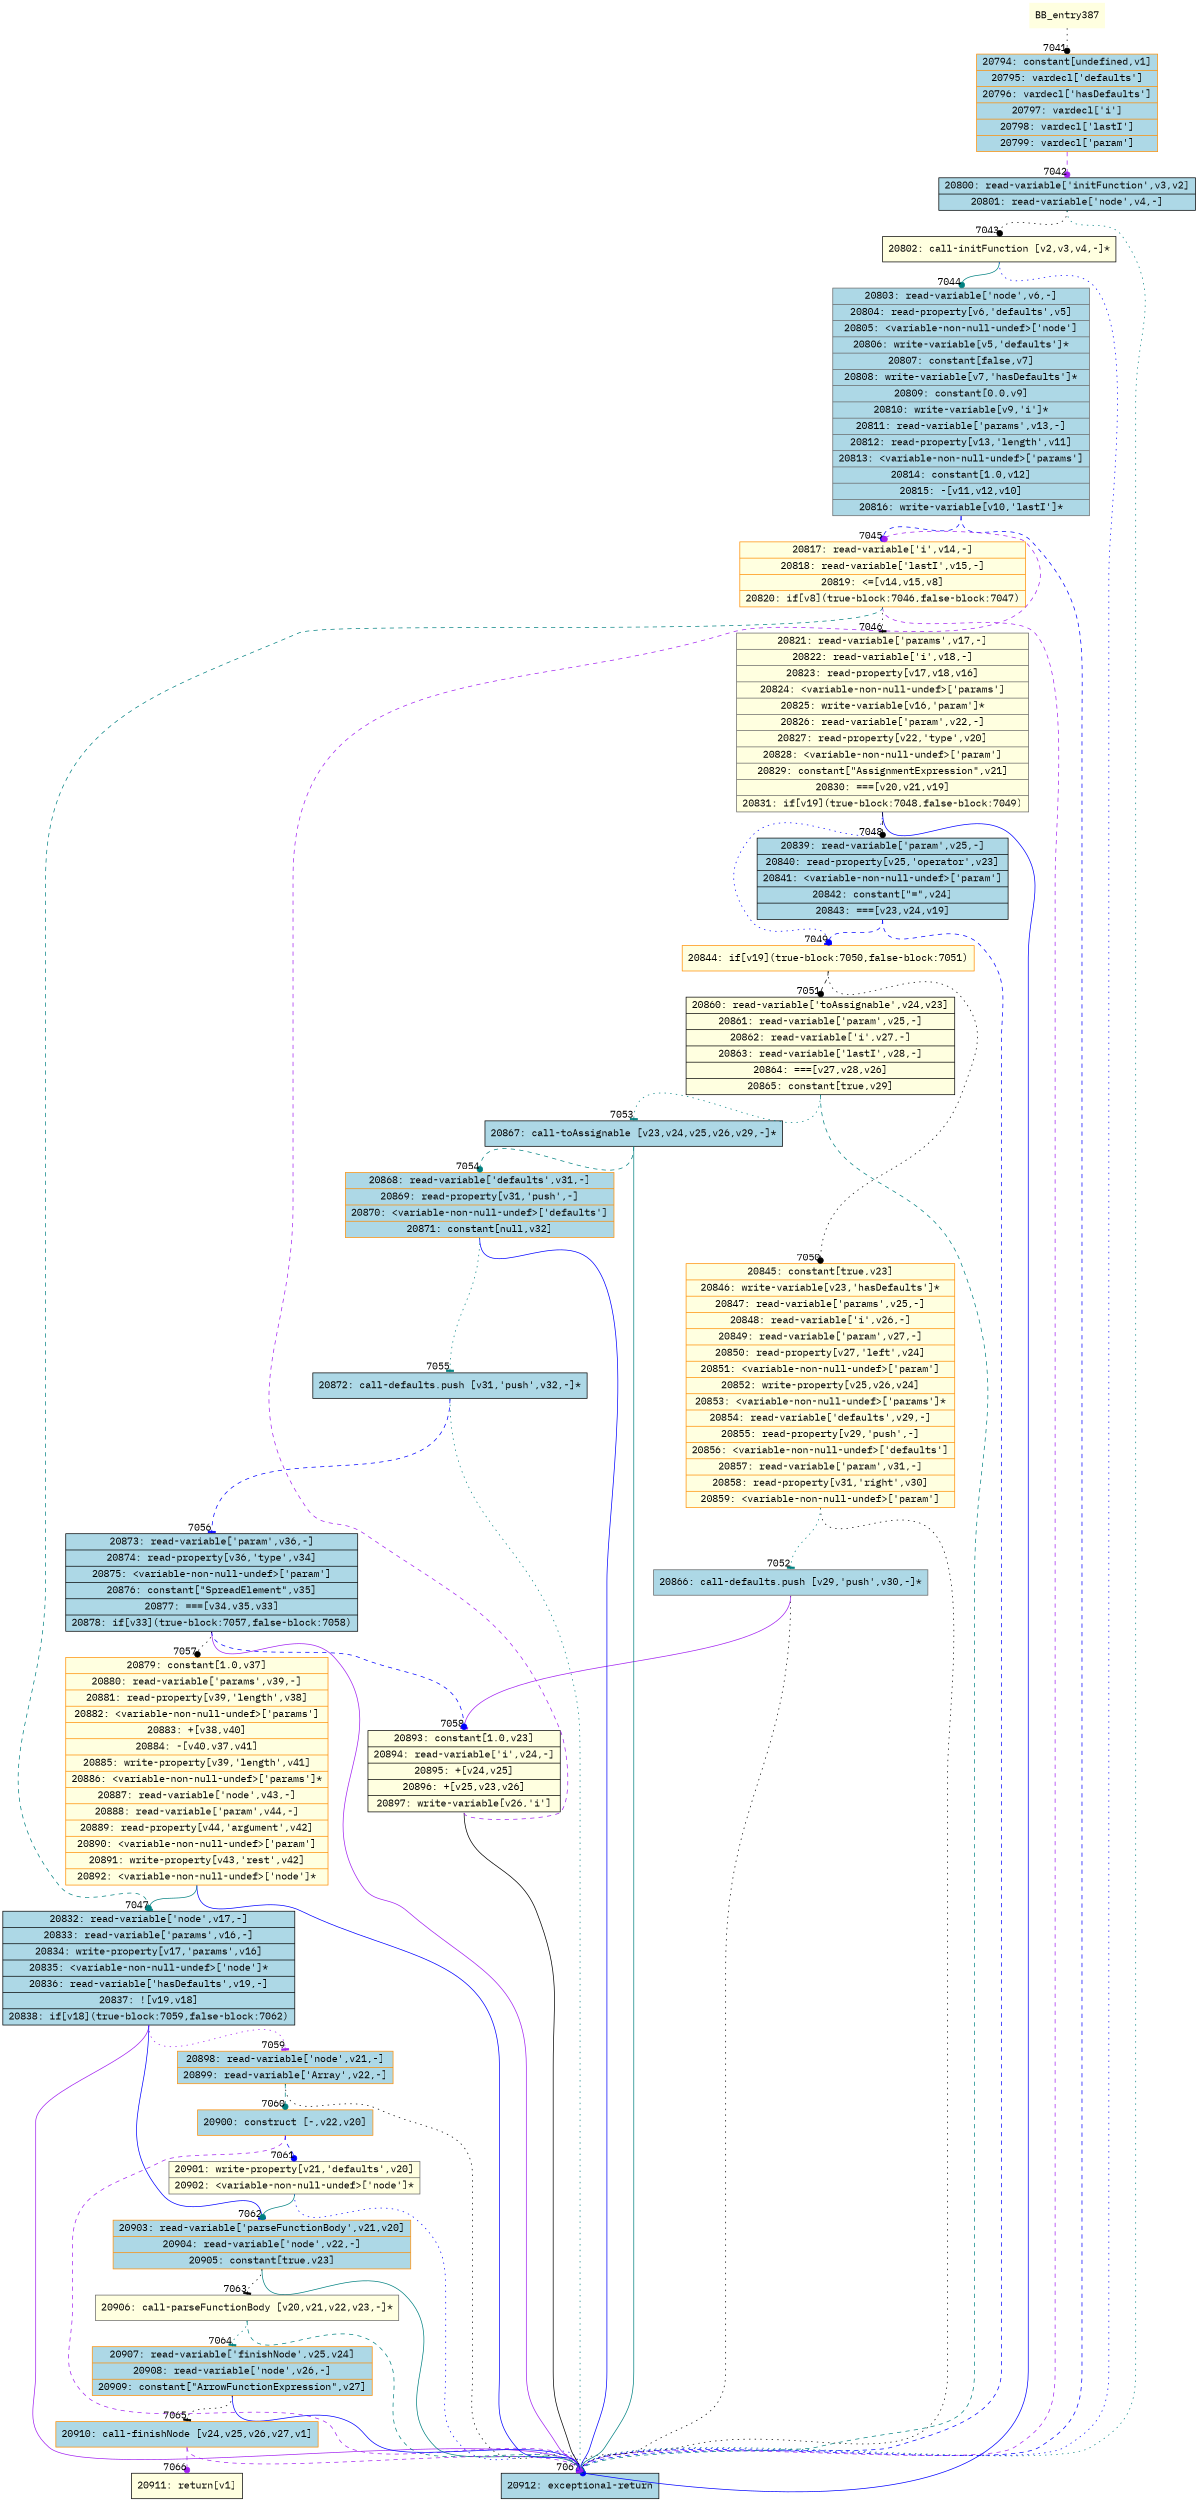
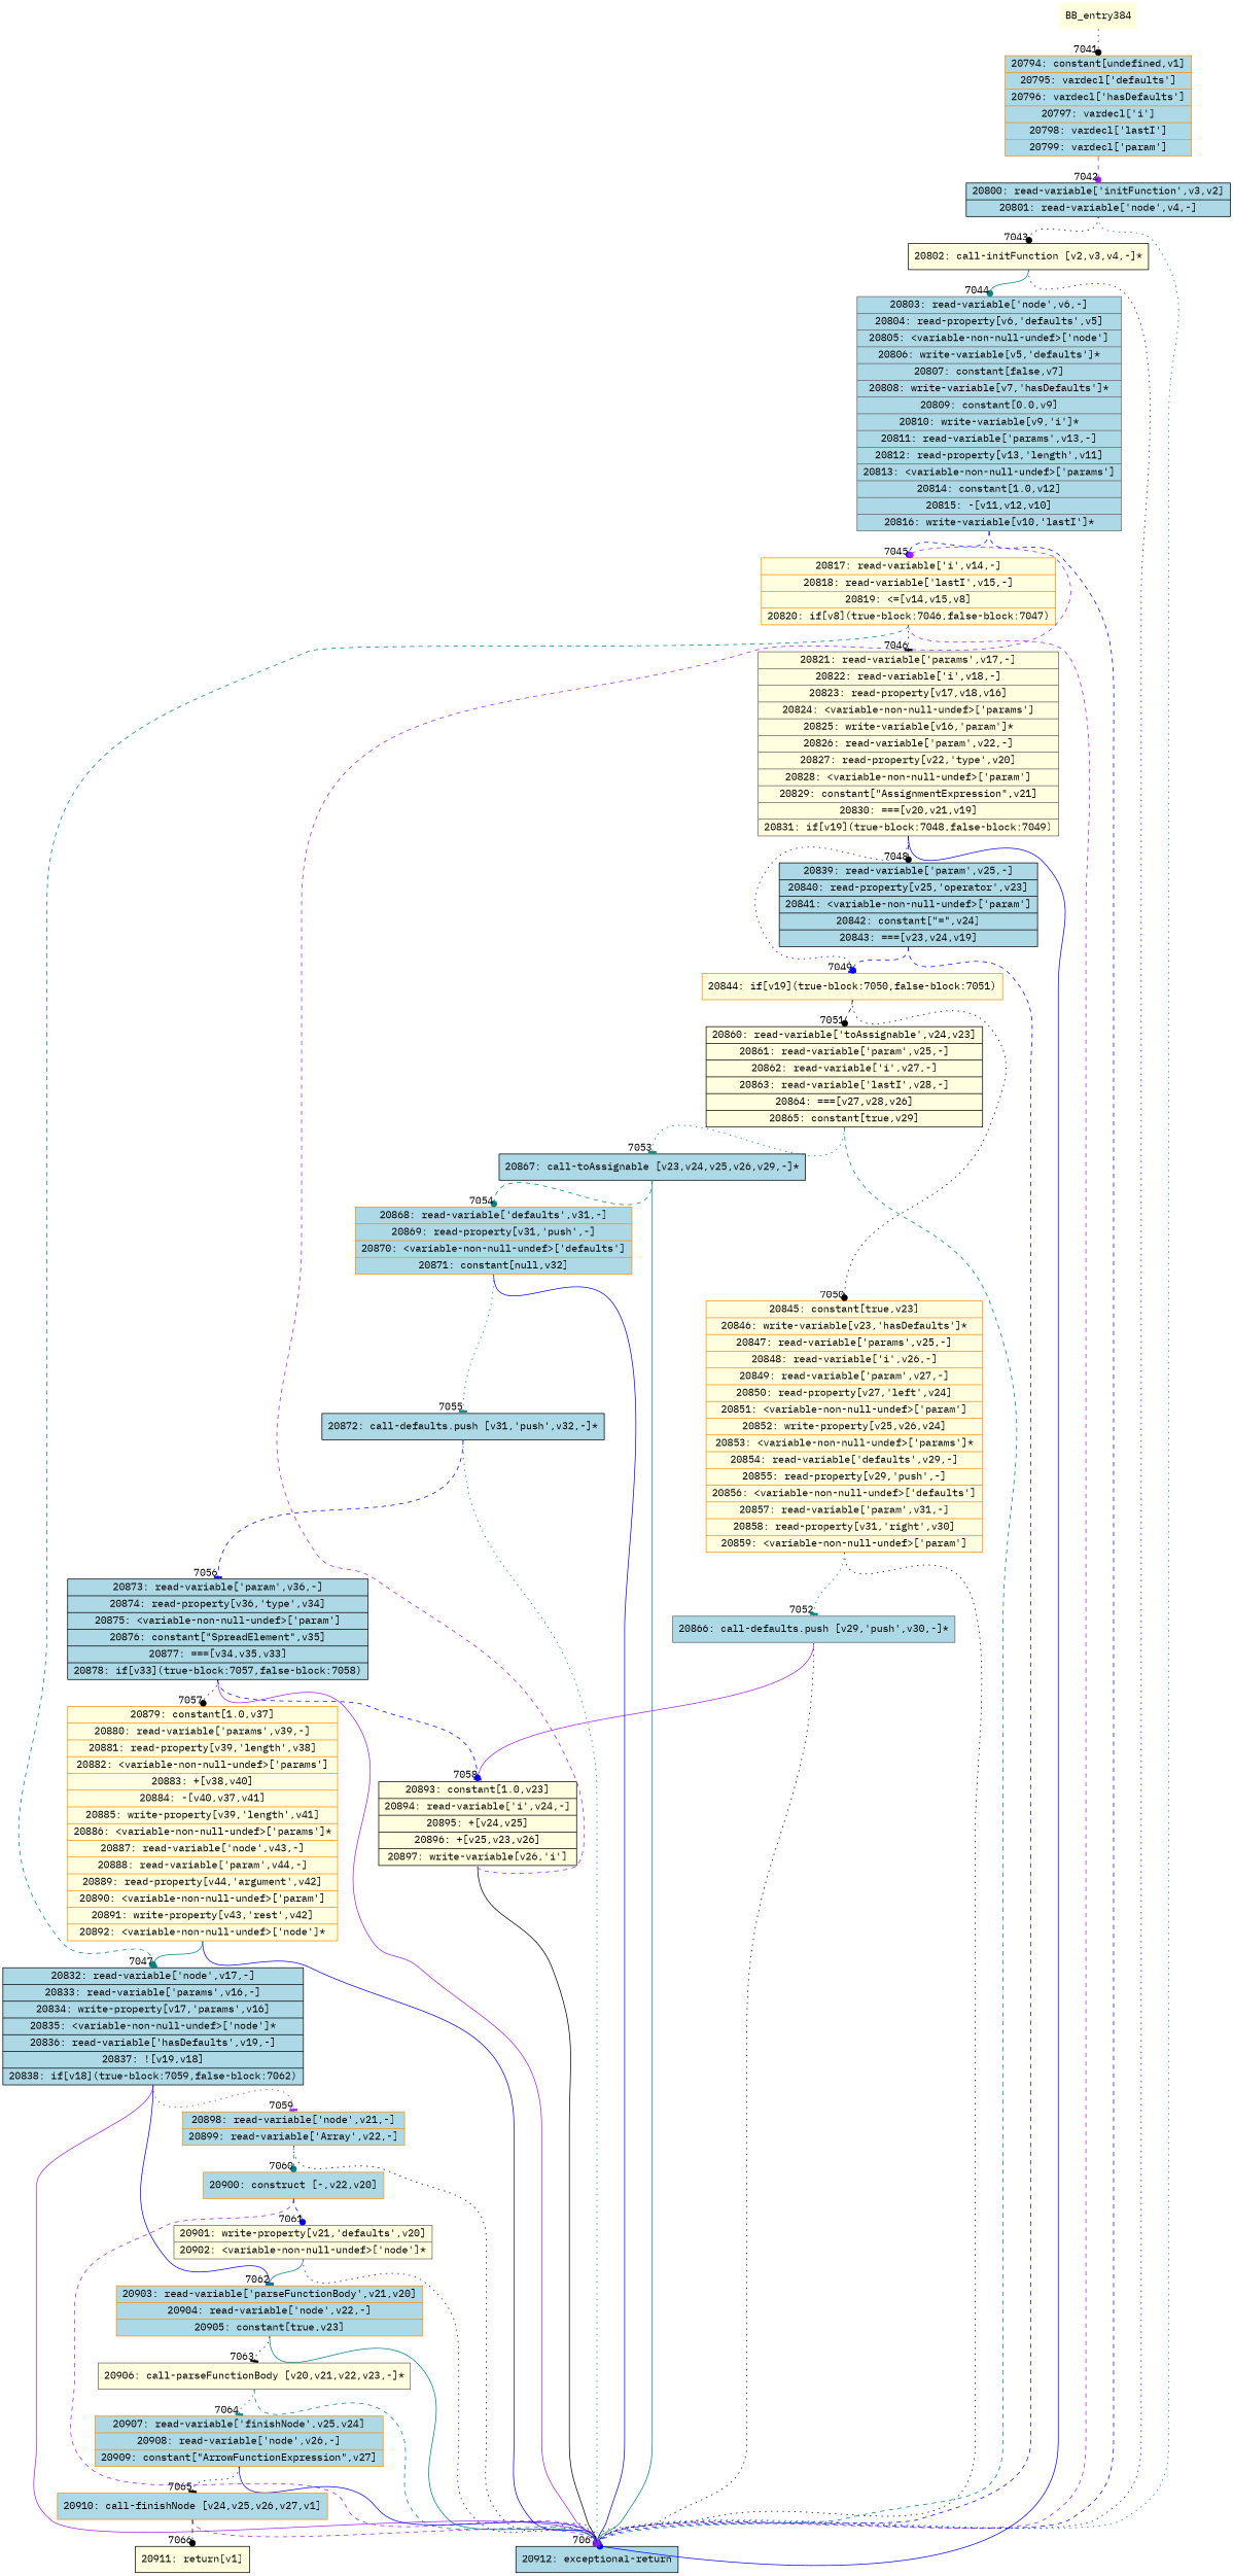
  digraph {
    fontname="IBM Plex Mono"
    rankdir=TD
    node [color=black fillcolor=lightblue fontname="IBM Plex Mono" shape=record style=filled]
    edge [arrowhead=dot color=teal fontname="IBM Plex Mono" headport=n style=dotted tailport=s]
-   BB_entry387 [fillcolor=lightyellow shape=none]
+   BB_entry387 [fillcolor=lightyellow shape=none label=BB_entry384]
    n2 [color=darkorange label="{20794: constant[undefined,v1]|20795: vardecl['defaults']|20796: vardecl['hasDefaults']|20797: vardecl['i']|20798: vardecl['lastI']|20799: vardecl['param']}"]
    n3 [label="{20800: read-variable['initFunction',v3,v2]|20801: read-variable['node',v4,-]}"]
    n4 [fillcolor=lightyellow label="{20802: call-initFunction [v2,v3,v4,-]*}"]
    n5 [label="{20912: exceptional-return}"]
    n6 [color=gray40 label="{20803: read-variable['node',v6,-]|20804: read-property[v6,'defaults',v5]|20805: \<variable-non-null-undef\>['node']|20806: write-variable[v5,'defaults']*|20807: constant[false,v7]|20808: write-variable[v7,'hasDefaults']*|20809: constant[0.0,v9]|20810: write-variable[v9,'i']*|20811: read-variable['params',v13,-]|20812: read-property[v13,'length',v11]|20813: \<variable-non-null-undef\>['params']|20814: constant[1.0,v12]|20815: -[v11,v12,v10]|20816: write-variable[v10,'lastI']*}"]
    n7 [color=darkorange fillcolor=lightyellow label="{20817: read-variable['i',v14,-]|20818: read-variable['lastI',v15,-]|20819: \<=[v14,v15,v8]|20820: if[v8](true-block:7046,false-block:7047)}"]
    n8 [color=gray40 fillcolor=lightyellow label="{20821: read-variable['params',v17,-]|20822: read-variable['i',v18,-]|20823: read-property[v17,v18,v16]|20824: \<variable-non-null-undef\>['params']|20825: write-variable[v16,'param']*|20826: read-variable['param',v22,-]|20827: read-property[v22,'type',v20]|20828: \<variable-non-null-undef\>['param']|20829: constant[\"AssignmentExpression\",v21]|20830: ===[v20,v21,v19]|20831: if[v19](true-block:7048,false-block:7049)}"]
    n9 [label="{20832: read-variable['node',v17,-]|20833: read-variable['params',v16,-]|20834: write-property[v17,'params',v16]|20835: \<variable-non-null-undef\>['node']*|20836: read-variable['hasDefaults',v19,-]|20837: ![v19,v18]|20838: if[v18](true-block:7059,false-block:7062)}"]
    n10 [color=darkorange fillcolor=lightyellow label="{20844: if[v19](true-block:7050,false-block:7051)}"]
    n11 [label="{20839: read-variable['param',v25,-]|20840: read-property[v25,'operator',v23]|20841: \<variable-non-null-undef\>['param']|20842: constant[\"=\",v24]|20843: ===[v23,v24,v19]}"]
    n12 [color=darkorange label="{20898: read-variable['node',v21,-]|20899: read-variable['Array',v22,-]}"]
    n13 [color=darkorange label="{20903: read-variable['parseFunctionBody',v21,v20]|20904: read-variable['node',v22,-]|20905: constant[true,v23]}"]
    n14 [color=darkorange fillcolor=lightyellow label="{20845: constant[true,v23]|20846: write-variable[v23,'hasDefaults']*|20847: read-variable['params',v25,-]|20848: read-variable['i',v26,-]|20849: read-variable['param',v27,-]|20850: read-property[v27,'left',v24]|20851: \<variable-non-null-undef\>['param']|20852: write-property[v25,v26,v24]|20853: \<variable-non-null-undef\>['params']*|20854: read-variable['defaults',v29,-]|20855: read-property[v29,'push',-]|20856: \<variable-non-null-undef\>['defaults']|20857: read-variable['param',v31,-]|20858: read-property[v31,'right',v30]|20859: \<variable-non-null-undef\>['param']}"]
    n15 [fillcolor=lightyellow label="{20860: read-variable['toAssignable',v24,v23]|20861: read-variable['param',v25,-]|20862: read-variable['i',v27,-]|20863: read-variable['lastI',v28,-]|20864: ===[v27,v28,v26]|20865: constant[true,v29]}"]
    n16 [color=darkorange label="{20900: construct [-,v22,v20]}"]
    n17 [color=gray40 fillcolor=lightyellow label="{20906: call-parseFunctionBody [v20,v21,v22,v23,-]*}"]
    n18 [color=gray40 label="{20866: call-defaults.push [v29,'push',v30,-]*}"]
    n19 [label="{20867: call-toAssignable [v23,v24,v25,v26,v29,-]*}"]
    n20 [color=gray40 fillcolor=lightyellow label="{20901: write-property[v21,'defaults',v20]|20902: \<variable-non-null-undef\>['node']*}"]
    n21 [color=darkorange label="{20907: read-variable['finishNode',v25,v24]|20908: read-variable['node',v26,-]|20909: constant[\"ArrowFunctionExpression\",v27]}"]
    n22 [fillcolor=lightyellow label="{20893: constant[1.0,v23]|20894: read-variable['i',v24,-]|20895: +[v24,v25]|20896: +[v25,v23,v26]|20897: write-variable[v26,'i']}"]
    n23 [color=darkorange label="{20868: read-variable['defaults',v31,-]|20869: read-property[v31,'push',-]|20870: \<variable-non-null-undef\>['defaults']|20871: constant[null,v32]}"]
    n24 [label="{20872: call-defaults.push [v31,'push',v32,-]*}"]
    n25 [label="{20873: read-variable['param',v36,-]|20874: read-property[v36,'type',v34]|20875: \<variable-non-null-undef\>['param']|20876: constant[\"SpreadElement\",v35]|20877: ===[v34,v35,v33]|20878: if[v33](true-block:7057,false-block:7058)}"]
    n26 [color=darkorange fillcolor=lightyellow label="{20879: constant[1.0,v37]|20880: read-variable['params',v39,-]|20881: read-property[v39,'length',v38]|20882: \<variable-non-null-undef\>['params']|20883: +[v38,v40]|20884: -[v40,v37,v41]|20885: write-property[v39,'length',v41]|20886: \<variable-non-null-undef\>['params']*|20887: read-variable['node',v43,-]|20888: read-variable['param',v44,-]|20889: read-property[v44,'argument',v42]|20890: \<variable-non-null-undef\>['param']|20891: write-property[v43,'rest',v42]|20892: \<variable-non-null-undef\>['node']*}"]
    n27 [color=darkorange label="{20910: call-finishNode [v24,v25,v26,v27,v1]}"]
    n28 [fillcolor=lightyellow label="{20911: return[v1]}"]
    BB_entry387 -> n2 [color=black headlabel="    7041"]
    n2 -> n3 [color=purple headlabel="      7042" style=dashed]
    n3 -> n4 [color=black headlabel="      7043"]
    n3 -> n5 [headlabel="      7067"]
    n4 -> n5 [color=blue]
    n4 -> n6 [headlabel="      7044" style=solid]
    n6 -> n5 [color=blue style=dashed]
    n6 -> n7 [color=blue headlabel="      7045" style=dashed]
    n7 -> n5 [color=purple style=dashed]
    n7 -> n8 [arrowhead=tee color=black headlabel="      7046"]
    n7 -> n9 [headlabel="      7047" style=dashed]
    n8 -> n5 [color=blue style=solid]
    n8 -> n10 [arrowhead=tee color=blue headlabel="      7049"]
    n8 -> n11 [color=black headlabel="      7048" style=dashed]
    n9 -> n5 [color=purple style=solid]
    n9 -> n12 [arrowhead=tee color=purple headlabel="      7059"]
    n9 -> n13 [arrowhead=tee color=blue headlabel="      7062" style=solid]
    n10 -> n14 [color=black headlabel="      7050"]
    n10 -> n15 [color=black headlabel="      7051" style=dashed]
    n11 -> n5 [arrowhead=tee color=blue style=dashed]
    n11 -> n10 [color=blue style=dashed]
    n12 -> n5 [arrowhead=tee color=black]
    n12 -> n16 [headlabel="      7060" style=dashed]
    n13 -> n5 [arrowhead=tee style=solid]
    n13 -> n17 [arrowhead=tee color=black headlabel="      7063"]
    n14 -> n5 [color=black]
    n14 -> n18 [arrowhead=tee headlabel="      7052"]
    n15 -> n5 [style=dashed]
    n15 -> n19 [arrowhead=tee headlabel="      7053"]
    n16 -> n5 [arrowhead=tee color=purple style=dashed]
    n16 -> n20 [color=blue headlabel="      7061" style=dashed]
    n17 -> n5 [style=dashed]
    n17 -> n21 [arrowhead=tee headlabel="      7064"]
    n18 -> n5 [arrowhead=tee color=black]
    n18 -> n22 [arrowhead=tee color=purple headlabel="      7058" style=solid]
    n19 -> n5 [arrowhead=tee style=solid]
    n19 -> n23 [headlabel="      7054" style=dashed]
    n20 -> n5 [arrowhead=tee color=blue]
-   n20 -> n13 [style=solid]
+   n20 -> n13 [arrowhead=tee style=solid]
    n21 -> n5 [color=blue style=solid]
    n21 -> n27 [arrowhead=tee color=black headlabel="      7065"]
    n22 -> n5 [arrowhead=tee color=black style=solid]
    n22 -> n7 [color=purple style=dashed]
    n23 -> n5 [color=blue style=solid]
    n23 -> n24 [arrowhead=tee headlabel="      7055"]
    n24 -> n5
    n24 -> n25 [arrowhead=tee color=blue headlabel="      7056" style=dashed]
    n25 -> n5 [color=purple style=solid]
    n25 -> n22 [color=blue style=dashed]
    n25 -> n26 [color=black headlabel="      7057"]
    n26 -> n5 [arrowhead=tee color=blue style=solid]
    n26 -> n9 [arrowhead=tee style=solid]
    n27 -> n5 [arrowhead=tee color=purple style=dashed]
-   n27 -> n28 [color=purple headlabel="      7066" style=dashed]
+   n27 -> n28 [color=black headlabel="      7066" style=dashed]
  }
